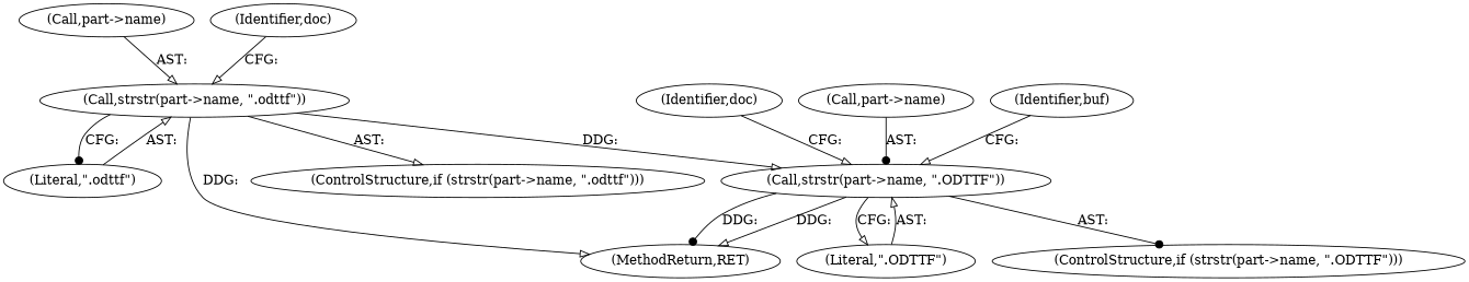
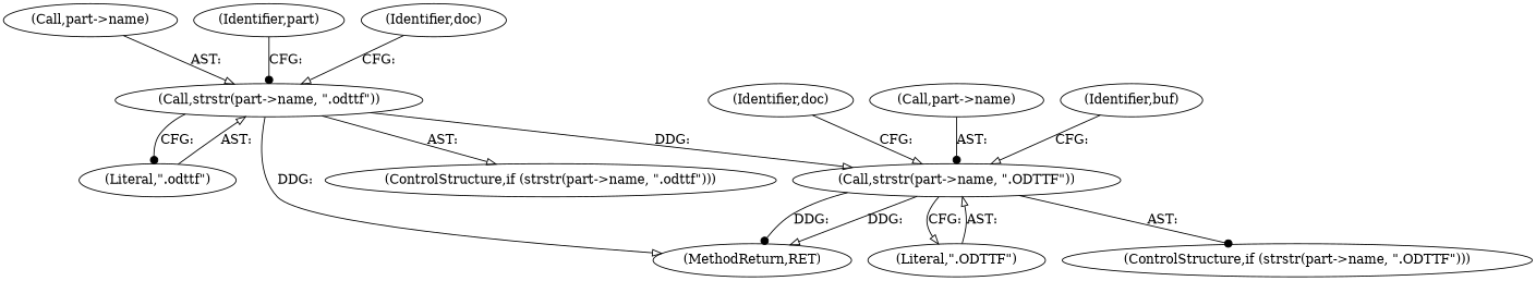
  digraph {
    edge [arrowhead=onormal]
    n1 [label="(Call,strstr(part->name, \".ODTTF\"))"]
    n2 [label="(ControlStructure,if (strstr(part->name, \".ODTTF\")))"]
    n3 [label="(MethodReturn,RET)"]
    n4 [label="(Literal,\".ODTTF\")"]
    n5 [label="(Call,strstr(part->name, \".odttf\"))"]
    n6 [label="(ControlStructure,if (strstr(part->name, \".odttf\")))"]
    n7 [label="(Literal,\".odttf\")"]
    n8 [label="(Identifier,doc)"]
    n9 [label="(Call,part->name)"]
    n10 [label="(Call,part->name)"]
+   n11 [label="(Identifier,part)"]
    n12 [label="(Identifier,doc)"]
    n13 [label="(Identifier,buf)"]
    n1 -> n2 [label="AST: " arrowhead=dot]
    n1 -> n3 [label="DDG: " arrowhead=dot]
    n1 -> n3 [label="DDG: "]
    n1 -> n4 [label="CFG: "]
    n4 -> n1 [label="AST: "]
    n5 -> n1 [label="DDG: "]
    n5 -> n3 [label="DDG: "]
    n5 -> n6 [label="AST: "]
    n5 -> n7 [label="CFG: " arrowhead=dot]
    n7 -> n5 [label="AST: "]
    n8 -> n1 [label="CFG: "]
    n9 -> n5 [label="AST: "]
    n10 -> n1 [label="AST: " arrowhead=dot]
+   n11 -> n5 [label="CFG: " arrowhead=dot]
    n12 -> n5 [label="CFG: "]
    n13 -> n1 [label="CFG: "]
  }
